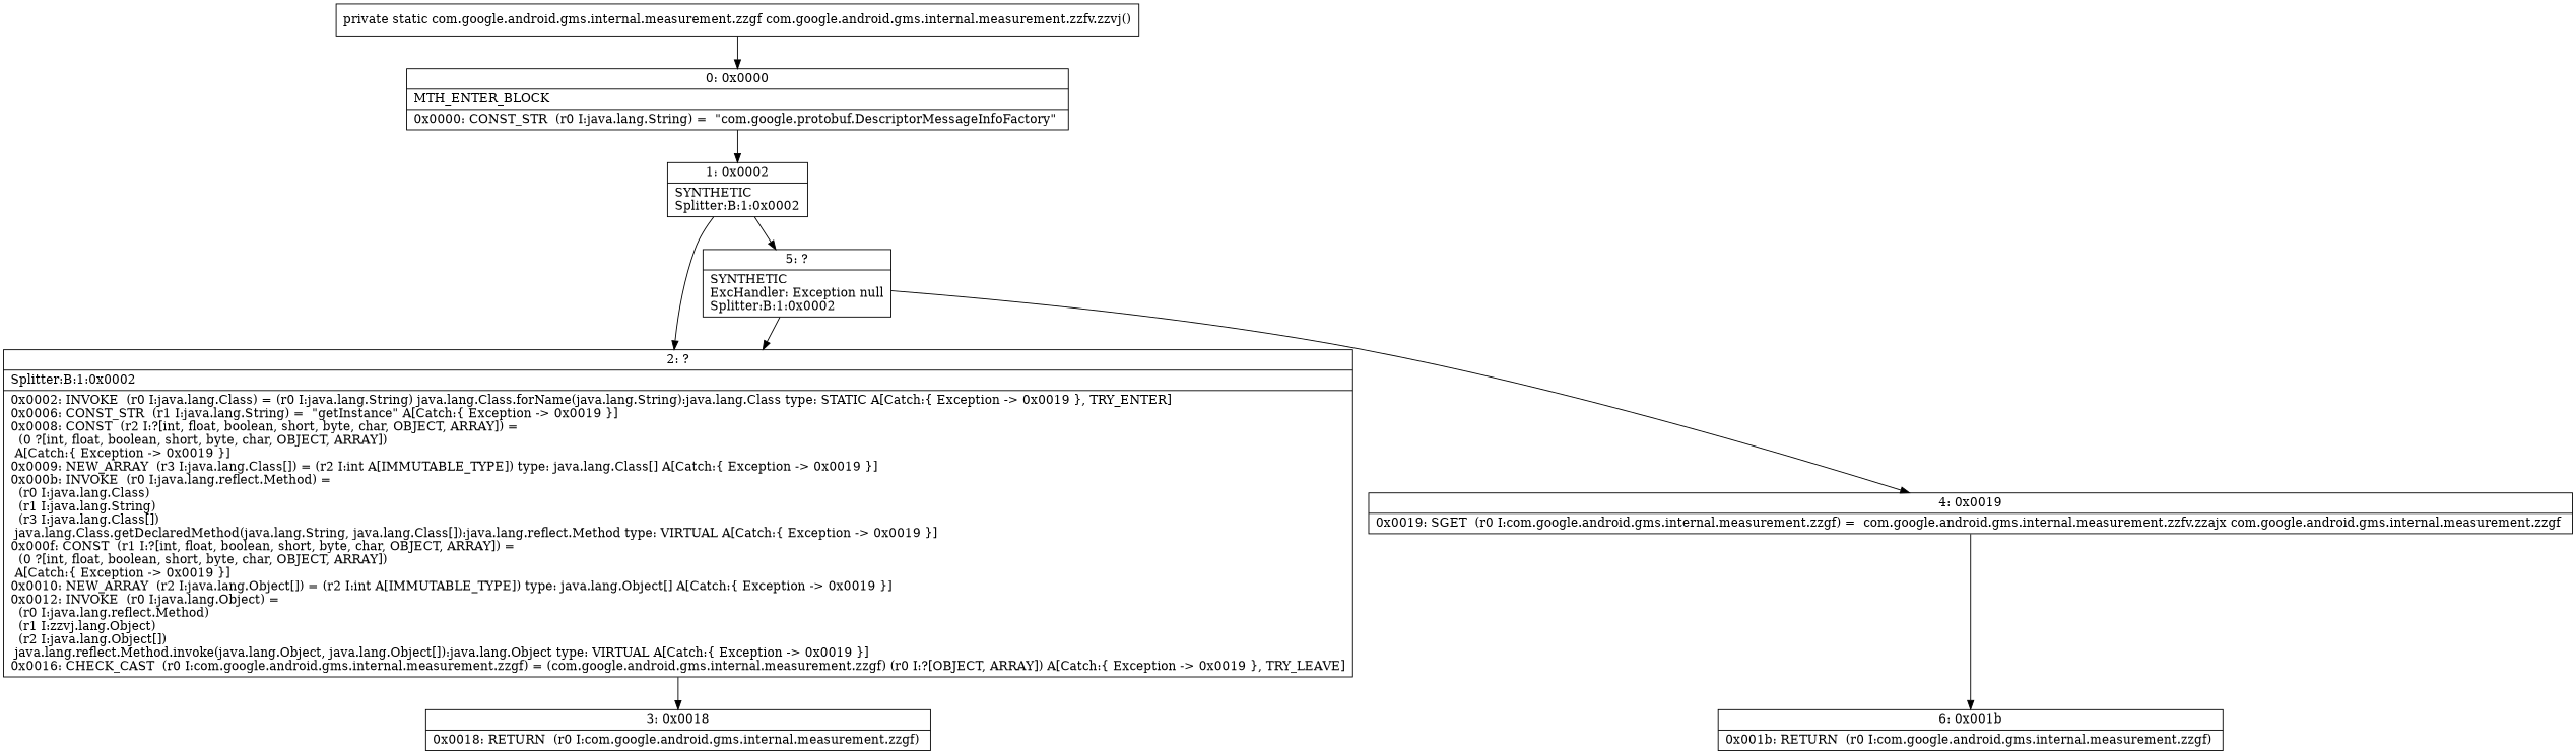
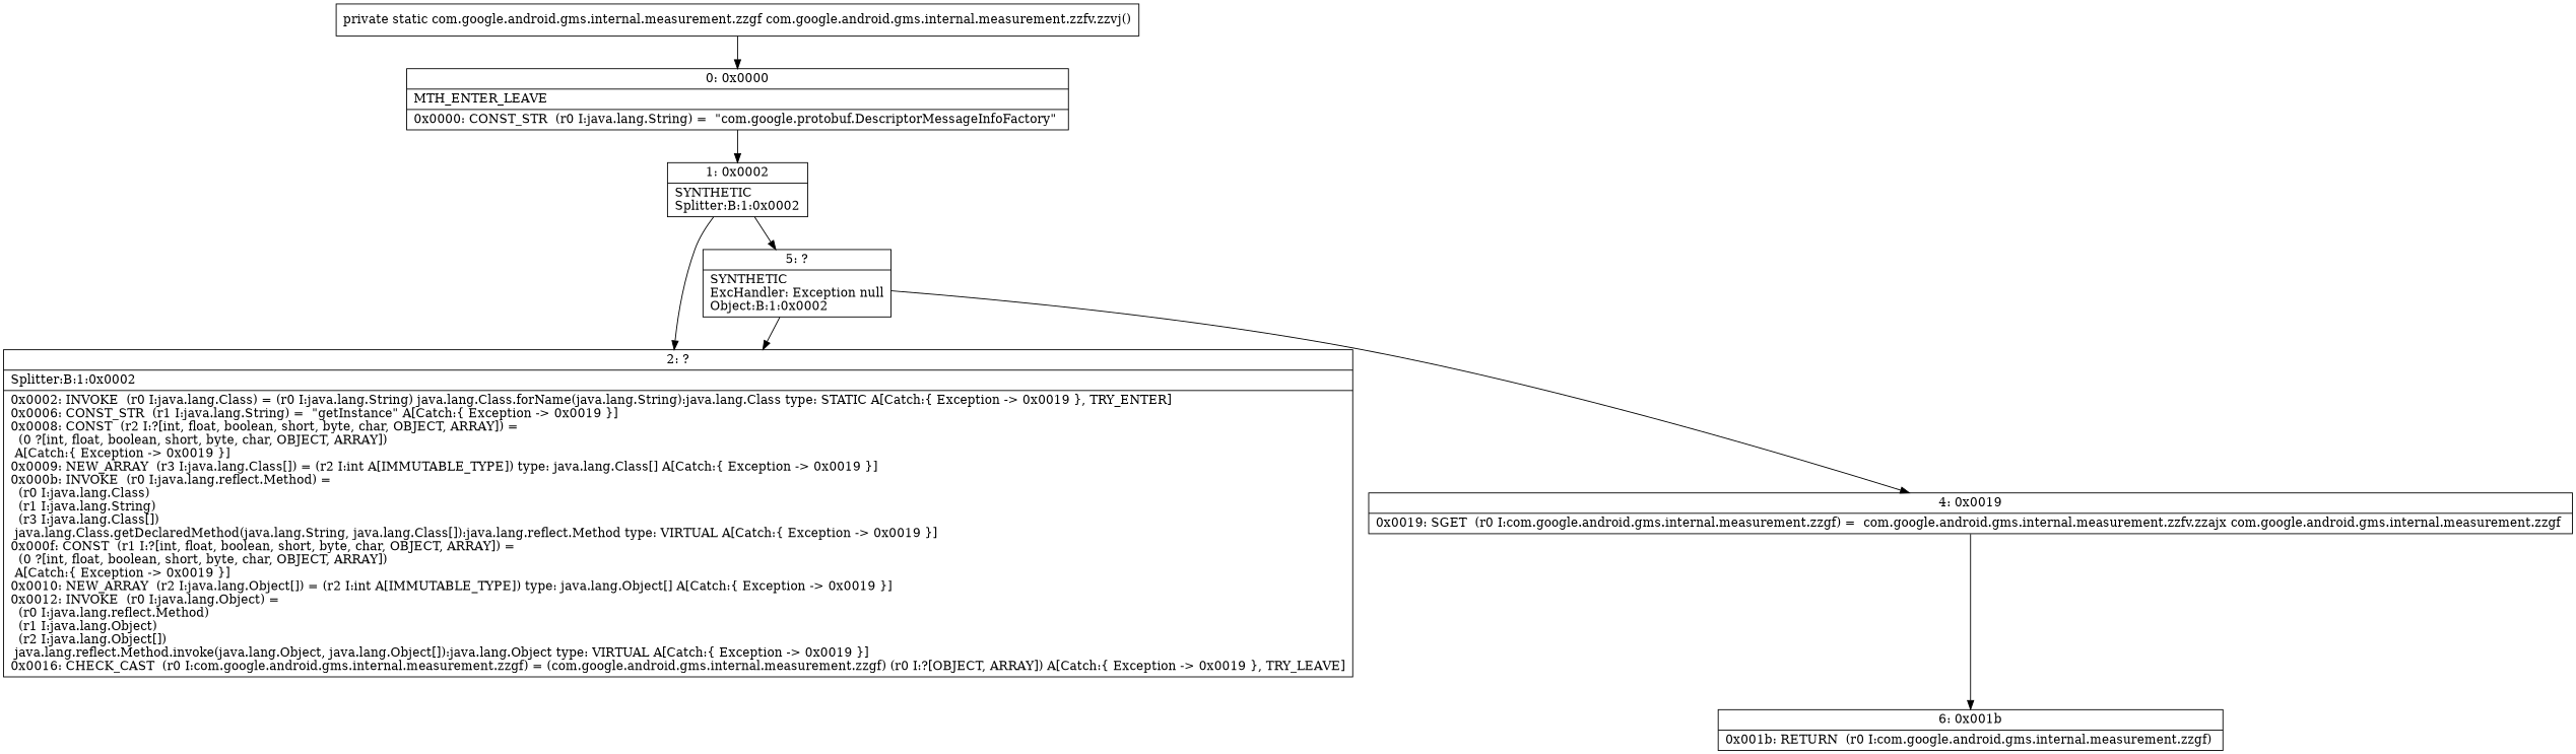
  digraph {
    node [shape=record]
-   n1 [label="{0\:\ 0x0000|MTH_ENTER_BLOCK\l|0x0000: CONST_STR  (r0 I:java.lang.String) =  \"com.google.protobuf.DescriptorMessageInfoFactory\" \l}"]
+   n1 [label="{0\:\ 0x0000|MTH_ENTER_LEAVE\l|0x0000: CONST_STR  (r0 I:java.lang.String) =  \"com.google.protobuf.DescriptorMessageInfoFactory\" \l}"]
    n2 [label="{1\:\ 0x0002|SYNTHETIC\lSplitter:B:1:0x0002\l}"]
-   n3 [label="{2\:\ ?|Splitter:B:1:0x0002\l|0x0002: INVOKE  (r0 I:java.lang.Class) = (r0 I:java.lang.String) java.lang.Class.forName(java.lang.String):java.lang.Class type: STATIC A[Catch:\{ Exception \-\> 0x0019 \}, TRY_ENTER]\l0x0006: CONST_STR  (r1 I:java.lang.String) =  \"getInstance\" A[Catch:\{ Exception \-\> 0x0019 \}]\l0x0008: CONST  (r2 I:?[int, float, boolean, short, byte, char, OBJECT, ARRAY]) = \l  (0 ?[int, float, boolean, short, byte, char, OBJECT, ARRAY])\l A[Catch:\{ Exception \-\> 0x0019 \}]\l0x0009: NEW_ARRAY  (r3 I:java.lang.Class[]) = (r2 I:int A[IMMUTABLE_TYPE]) type: java.lang.Class[] A[Catch:\{ Exception \-\> 0x0019 \}]\l0x000b: INVOKE  (r0 I:java.lang.reflect.Method) = \l  (r0 I:java.lang.Class)\l  (r1 I:java.lang.String)\l  (r3 I:java.lang.Class[])\l java.lang.Class.getDeclaredMethod(java.lang.String, java.lang.Class[]):java.lang.reflect.Method type: VIRTUAL A[Catch:\{ Exception \-\> 0x0019 \}]\l0x000f: CONST  (r1 I:?[int, float, boolean, short, byte, char, OBJECT, ARRAY]) = \l  (0 ?[int, float, boolean, short, byte, char, OBJECT, ARRAY])\l A[Catch:\{ Exception \-\> 0x0019 \}]\l0x0010: NEW_ARRAY  (r2 I:java.lang.Object[]) = (r2 I:int A[IMMUTABLE_TYPE]) type: java.lang.Object[] A[Catch:\{ Exception \-\> 0x0019 \}]\l0x0012: INVOKE  (r0 I:java.lang.Object) = \l  (r0 I:java.lang.reflect.Method)\l  (r1 I:zzvj.lang.Object)\l  (r2 I:java.lang.Object[])\l java.lang.reflect.Method.invoke(java.lang.Object, java.lang.Object[]):java.lang.Object type: VIRTUAL A[Catch:\{ Exception \-\> 0x0019 \}]\l0x0016: CHECK_CAST  (r0 I:com.google.android.gms.internal.measurement.zzgf) = (com.google.android.gms.internal.measurement.zzgf) (r0 I:?[OBJECT, ARRAY]) A[Catch:\{ Exception \-\> 0x0019 \}, TRY_LEAVE]\l}"]
-   n4 [label="{5\:\ ?|SYNTHETIC\lExcHandler: Exception null\lSplitter:B:1:0x0002\l}"]
-   n5 [label="{3\:\ 0x0018|0x0018: RETURN  (r0 I:com.google.android.gms.internal.measurement.zzgf) \l}"]
+   n3 [label="{2\:\ ?|Splitter:B:1:0x0002\l|0x0002: INVOKE  (r0 I:java.lang.Class) = (r0 I:java.lang.String) java.lang.Class.forName(java.lang.String):java.lang.Class type: STATIC A[Catch:\{ Exception \-\> 0x0019 \}, TRY_ENTER]\l0x0006: CONST_STR  (r1 I:java.lang.String) =  \"getInstance\" A[Catch:\{ Exception \-\> 0x0019 \}]\l0x0008: CONST  (r2 I:?[int, float, boolean, short, byte, char, OBJECT, ARRAY]) = \l  (0 ?[int, float, boolean, short, byte, char, OBJECT, ARRAY])\l A[Catch:\{ Exception \-\> 0x0019 \}]\l0x0009: NEW_ARRAY  (r3 I:java.lang.Class[]) = (r2 I:int A[IMMUTABLE_TYPE]) type: java.lang.Class[] A[Catch:\{ Exception \-\> 0x0019 \}]\l0x000b: INVOKE  (r0 I:java.lang.reflect.Method) = \l  (r0 I:java.lang.Class)\l  (r1 I:java.lang.String)\l  (r3 I:java.lang.Class[])\l java.lang.Class.getDeclaredMethod(java.lang.String, java.lang.Class[]):java.lang.reflect.Method type: VIRTUAL A[Catch:\{ Exception \-\> 0x0019 \}]\l0x000f: CONST  (r1 I:?[int, float, boolean, short, byte, char, OBJECT, ARRAY]) = \l  (0 ?[int, float, boolean, short, byte, char, OBJECT, ARRAY])\l A[Catch:\{ Exception \-\> 0x0019 \}]\l0x0010: NEW_ARRAY  (r2 I:java.lang.Object[]) = (r2 I:int A[IMMUTABLE_TYPE]) type: java.lang.Object[] A[Catch:\{ Exception \-\> 0x0019 \}]\l0x0012: INVOKE  (r0 I:java.lang.Object) = \l  (r0 I:java.lang.reflect.Method)\l  (r1 I:java.lang.Object)\l  (r2 I:java.lang.Object[])\l java.lang.reflect.Method.invoke(java.lang.Object, java.lang.Object[]):java.lang.Object type: VIRTUAL A[Catch:\{ Exception \-\> 0x0019 \}]\l0x0016: CHECK_CAST  (r0 I:com.google.android.gms.internal.measurement.zzgf) = (com.google.android.gms.internal.measurement.zzgf) (r0 I:?[OBJECT, ARRAY]) A[Catch:\{ Exception \-\> 0x0019 \}, TRY_LEAVE]\l}"]
+   n4 [label="{5\:\ ?|SYNTHETIC\lExcHandler: Exception null\lObject:B:1:0x0002\l}"]
    n6 [label="{4\:\ 0x0019|0x0019: SGET  (r0 I:com.google.android.gms.internal.measurement.zzgf) =  com.google.android.gms.internal.measurement.zzfv.zzajx com.google.android.gms.internal.measurement.zzgf \l}"]
    n7 [label="{6\:\ 0x001b|0x001b: RETURN  (r0 I:com.google.android.gms.internal.measurement.zzgf) \l}"]
    n8 [label="{private static com.google.android.gms.internal.measurement.zzgf com.google.android.gms.internal.measurement.zzfv.zzvj() }"]
    n1 -> n2
    n2 -> n3
    n2 -> n4
-   n3 -> n5
    n4 -> n3
    n4 -> n6
    n6 -> n7
    n8 -> n1
  }
